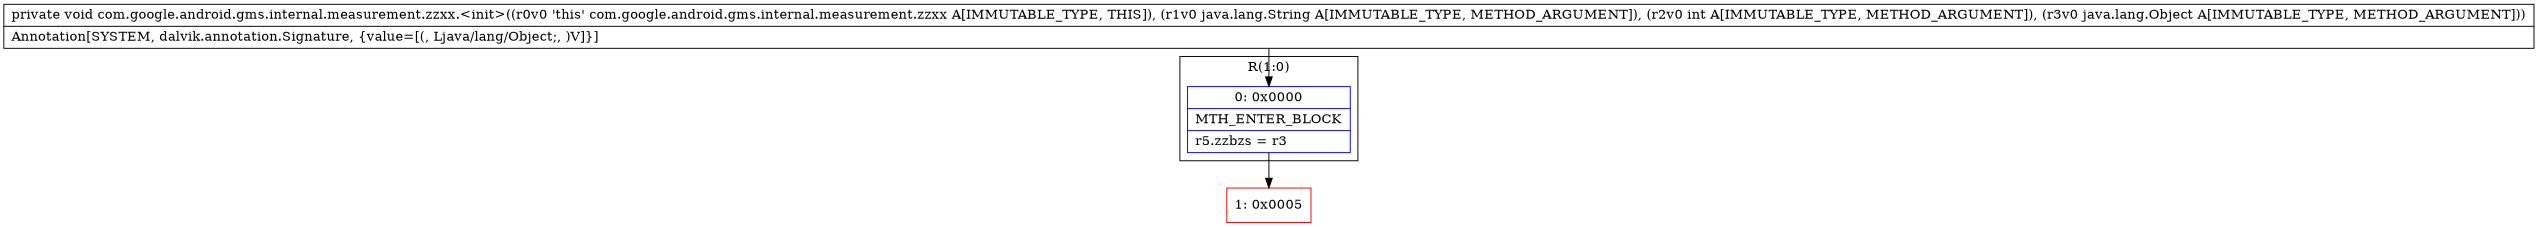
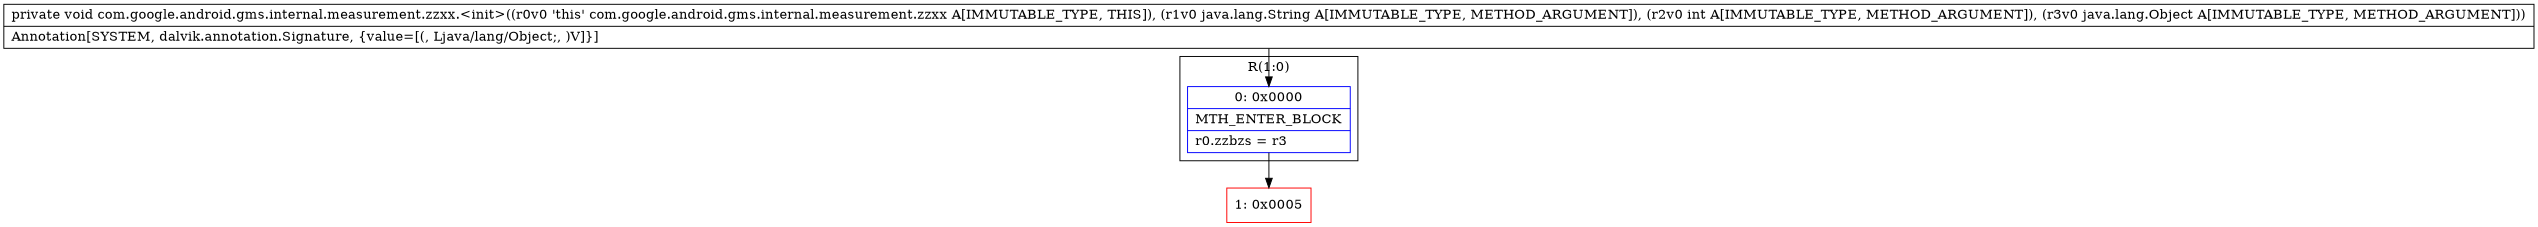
  digraph {
    node [shape=record]
-   n1 [color=blue label="{0\:\ 0x0000|MTH_ENTER_BLOCK\l|r5.zzbzs = r3\l}"]
+   n1 [color=blue label="{0\:\ 0x0000|MTH_ENTER_BLOCK\l|r0.zzbzs = r3\l}"]
    n2 [color=red label="{1\:\ 0x0005}"]
    n3 [label="{private void com.google.android.gms.internal.measurement.zzxx.\<init\>((r0v0 'this' com.google.android.gms.internal.measurement.zzxx A[IMMUTABLE_TYPE, THIS]), (r1v0 java.lang.String A[IMMUTABLE_TYPE, METHOD_ARGUMENT]), (r2v0 int A[IMMUTABLE_TYPE, METHOD_ARGUMENT]), (r3v0 java.lang.Object A[IMMUTABLE_TYPE, METHOD_ARGUMENT]))  | Annotation[SYSTEM, dalvik.annotation.Signature, \{value=[(, Ljava\/lang\/Object;, )V]\}]\l}"]
    subgraph cluster_1 {
      label="R(1:0)"
      n1
    }
    n1 -> n2
    n3 -> n1
  }
